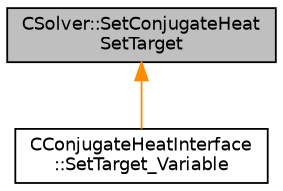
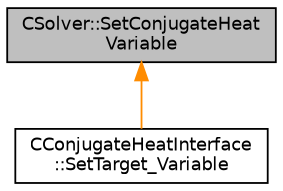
  digraph {
    rankdir=TB
    node [color=black fontname=Helvetica fontsize=10 shape=record style=filled]
-   n1 [fillcolor=grey75 fontcolor=black height=0.2 label="CSolver::SetConjugateHeat\lSetTarget" width=0.4]
+   n1 [fillcolor=grey75 fontcolor=black height=0.2 label="CSolver::SetConjugateHeat\lVariable" width=0.4]
    n2 [fillcolor=white height=0.2 label="CConjugateHeatInterface\l::SetTarget_Variable" width=0.4]
    n1 -> n2 [color=darkorange dir=back fontname=Helvetica fontsize=10 labelfontname=Helvetica labelfontsize=10 style=solid]
  }
